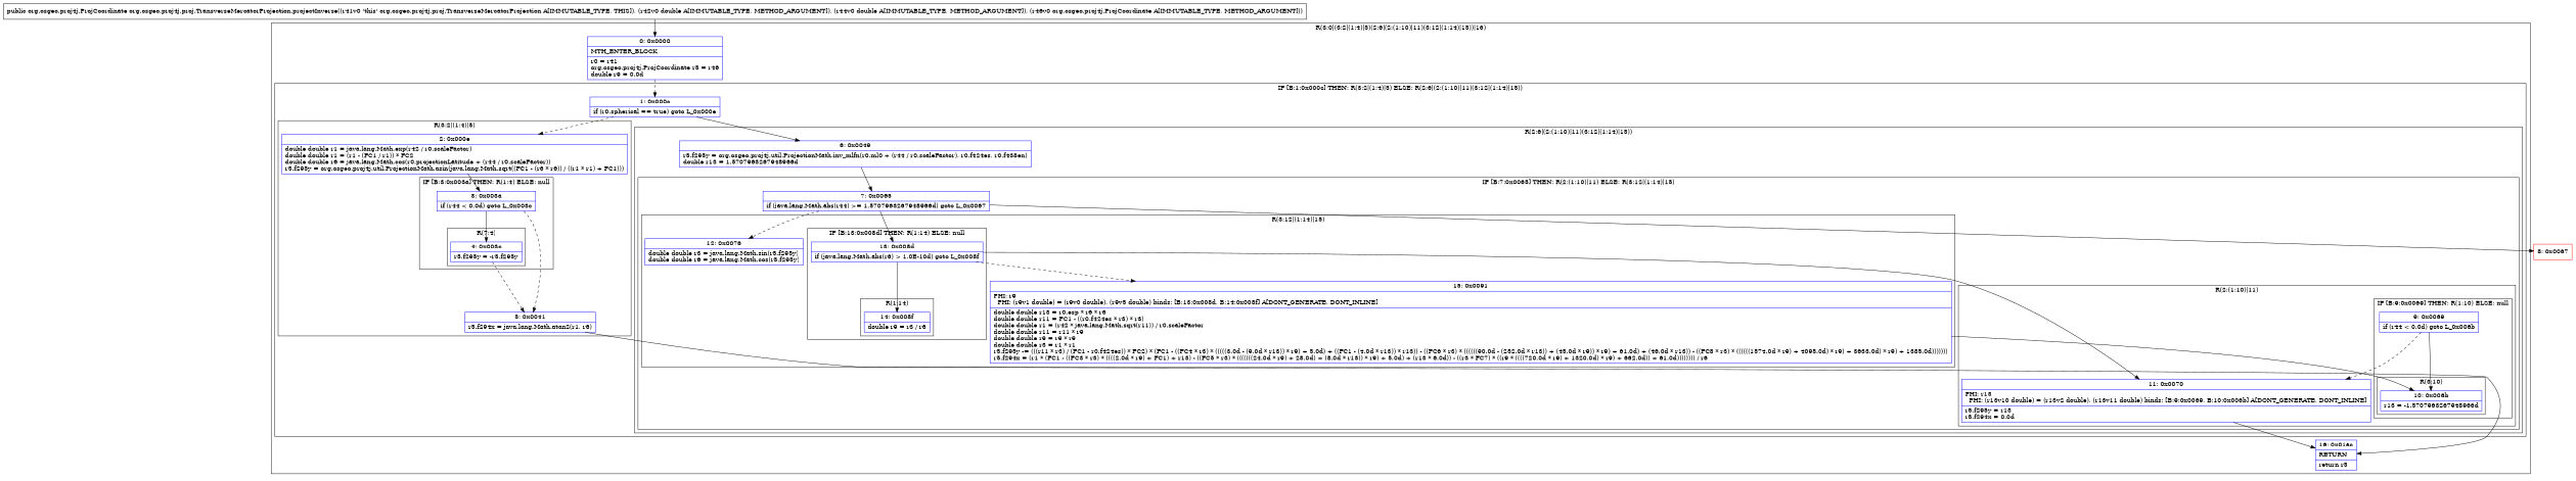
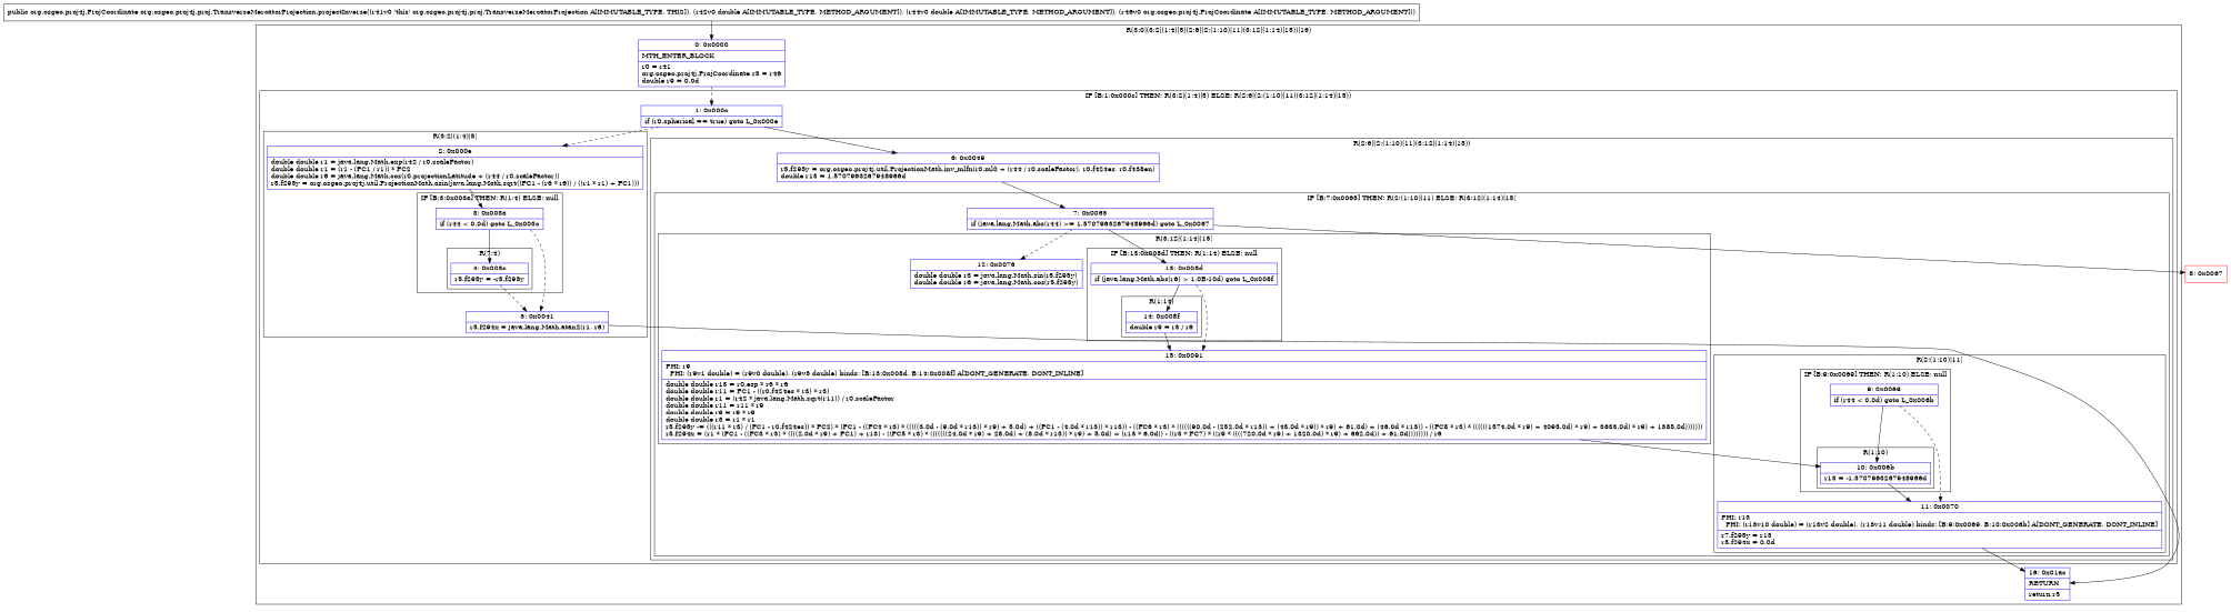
  digraph {
    node [color=blue shape=record]
    n1 [label="{4\:\ 0x003c|r5.f295y = \-r5.f295y\l}"]
    n2 [label="{3\:\ 0x003a|if (r44 \< 0.0d) goto L_0x003c\l}"]
    n3 [label="{2\:\ 0x000e|double double r1 = java.lang.Math.exp(r42 \/ r0.scaleFactor)\ldouble double r1 = (r1 \- (FC1 \/ r1)) * FC2\ldouble double r6 = java.lang.Math.cos(r0.projectionLatitude + (r44 \/ r0.scaleFactor))\lr5.f295y = org.osgeo.proj4j.util.ProjectionMath.asin(java.lang.Math.sqrt((FC1 \- (r6 * r6)) \/ ((r1 * r1) + FC1)))\l}"]
    n4 [label="{5\:\ 0x0041|r5.f294x = java.lang.Math.atan2(r1, r6)\l}"]
    n5 [label="{10\:\ 0x006b|r13 = \-1.5707963267948966d\l}"]
    n6 [label="{9\:\ 0x0069|if (r44 \< 0.0d) goto L_0x006b\l}"]
-   n7 [label="{11\:\ 0x0070|PHI: r13 \l  PHI: (r13v10 double) = (r13v2 double), (r13v11 double) binds: [B:9:0x0069, B:10:0x006b] A[DONT_GENERATE, DONT_INLINE]\l|r5.f295y = r13\lr5.f294x = 0.0d\l}"]
+   n7 [label="{11\:\ 0x0070|PHI: r13 \l  PHI: (r13v10 double) = (r13v2 double), (r13v11 double) binds: [B:9:0x0069, B:10:0x006b] A[DONT_GENERATE, DONT_INLINE]\l|r7.f295y = r13\lr5.f294x = 0.0d\l}"]
    n8 [label="{14\:\ 0x008f|double r9 = r3 \/ r6\l}"]
    n9 [label="{13\:\ 0x008d|if (java.lang.Math.abs(r6) \> 1.0E\-10d) goto L_0x008f\l}"]
    n10 [label="{12\:\ 0x0076|double double r3 = java.lang.Math.sin(r5.f295y)\ldouble double r6 = java.lang.Math.cos(r5.f295y)\l}"]
    n11 [label="{15\:\ 0x0091|PHI: r9 \l  PHI: (r9v1 double) = (r9v0 double), (r9v5 double) binds: [B:13:0x008d, B:14:0x008f] A[DONT_GENERATE, DONT_INLINE]\l|double double r13 = r0.esp * r6 * r6\ldouble double r11 = FC1 \- ((r0.f424es * r3) * r3)\ldouble double r1 = (r42 * java.lang.Math.sqrt(r11)) \/ r0.scaleFactor\ldouble double r11 = r11 * r9\ldouble double r9 = r9 * r9\ldouble double r3 = r1 * r1\lr5.f295y \-= (((r11 * r3) \/ (FC1 \- r0.f424es)) * FC2) * (FC1 \- ((FC4 * r3) * (((((3.0d \- (9.0d * r13)) * r9) + 5.0d) + ((FC1 \- (4.0d * r13)) * r13)) \- ((FC6 * r3) * ((((((90.0d \- (252.0d * r13)) + (45.0d * r9)) * r9) + 61.0d) + (46.0d * r13)) \- ((FC8 * r3) * ((((((1574.0d * r9) + 4095.0d) * r9) + 3633.0d) * r9) + 1385.0d)))))))\lr5.f294x = (r1 * (FC1 \- ((FC3 * r3) * ((((2.0d * r9) + FC1) + r13) \- ((FC5 * r3) * (((((((24.0d * r9) + 28.0d) + (8.0d * r13)) * r9) + 5.0d) + (r13 * 6.0d)) \- ((r3 * FC7) * ((r9 * ((((720.0d * r9) + 1320.0d) * r9) + 662.0d)) + 61.0d)))))))) \/ r6\l}"]
    n12 [label="{7\:\ 0x0065|if (java.lang.Math.abs(r44) \>= 1.5707963267948966d) goto L_0x0067\l}"]
    n13 [label="{6\:\ 0x0049|r5.f295y = org.osgeo.proj4j.util.ProjectionMath.inv_mlfn(r0.ml0 + (r44 \/ r0.scaleFactor), r0.f424es, r0.f438en)\ldouble r13 = 1.5707963267948966d\l}"]
    n14 [label="{1\:\ 0x000c|if (r0.spherical == true) goto L_0x000e\l}"]
    n15 [label="{0\:\ 0x0000|MTH_ENTER_BLOCK\l|r0 = r41\lorg.osgeo.proj4j.ProjCoordinate r5 = r46\ldouble r9 = 0.0d\l}"]
    n16 [label="{16\:\ 0x01ac|RETURN\l|return r5\l}"]
    n17 [color=red label="{8\:\ 0x0067}"]
    n18 [label="{public org.osgeo.proj4j.ProjCoordinate org.osgeo.proj4j.proj.TransverseMercatorProjection.projectInverse((r41v0 'this' org.osgeo.proj4j.proj.TransverseMercatorProjection A[IMMUTABLE_TYPE, THIS]), (r42v0 double A[IMMUTABLE_TYPE, METHOD_ARGUMENT]), (r44v0 double A[IMMUTABLE_TYPE, METHOD_ARGUMENT]), (r46v0 org.osgeo.proj4j.ProjCoordinate A[IMMUTABLE_TYPE, METHOD_ARGUMENT])) }" color=""]
    subgraph cluster_1 {
      label="R(3:0|(3:2|(1:4)|5)(2:6|(2:(1:10)|11)(3:12|(1:14)|15))|16)"
      n15
      n16
      subgraph cluster_2 {
        label="IF [B:1:0x000c] THEN: R(3:2|(1:4)|5) ELSE: R(2:6|(2:(1:10)|11)(3:12|(1:14)|15))"
        n14
        subgraph cluster_3 {
          label="R(3:2|(1:4)|5)"
          n3
          n4
          subgraph cluster_4 {
            label="IF [B:3:0x003a] THEN: R(1:4) ELSE: null"
            n2
            subgraph cluster_5 {
              label="R(7:4)"
              n1
            }
          }
        }
        subgraph cluster_6 {
          label="R(2:6|(2:(1:10)|11)(3:12|(1:14)|15))"
          n13
          subgraph cluster_7 {
            label="IF [B:7:0x0065] THEN: R(2:(1:10)|11) ELSE: R(3:12|(1:14)|15)"
            n12
            subgraph cluster_8 {
              label="R(2:(1:10)|11)"
              n7
              subgraph cluster_9 {
                label="IF [B:9:0x0069] THEN: R(1:10) ELSE: null"
                n6
                subgraph cluster_10 {
-                 label="R(3:10)"
+                 label="R(1:10)"
                  n5
                }
              }
            }
            subgraph cluster_11 {
              label="R(3:12|(1:14)|15)"
              n10
              n11
              subgraph cluster_12 {
                label="IF [B:13:0x008d] THEN: R(1:14) ELSE: null"
                n9
                subgraph cluster_13 {
                  label="R(1:14)"
                  n8
                }
              }
            }
          }
        }
      }
    }
    n1 -> n4 [style=dashed]
    n2 -> n1
    n2 -> n4 [style=dashed]
    n3 -> n2
    n4 -> n16
-   n9 -> n7
+   n5 -> n7
    n6 -> n5
    n6 -> n7 [style=dashed]
    n7 -> n16
+   n8 -> n11
    n9 -> n8
    n9 -> n11 [style=dashed]
    n11 -> n5
    n12 -> n9
    n12 -> n10 [style=dashed]
    n12 -> n17
    n13 -> n12
    n14 -> n3 [style=dashed]
    n14 -> n13 [style=solid]
    n15 -> n14 [style=dashed]
    n18 -> n15
  }
